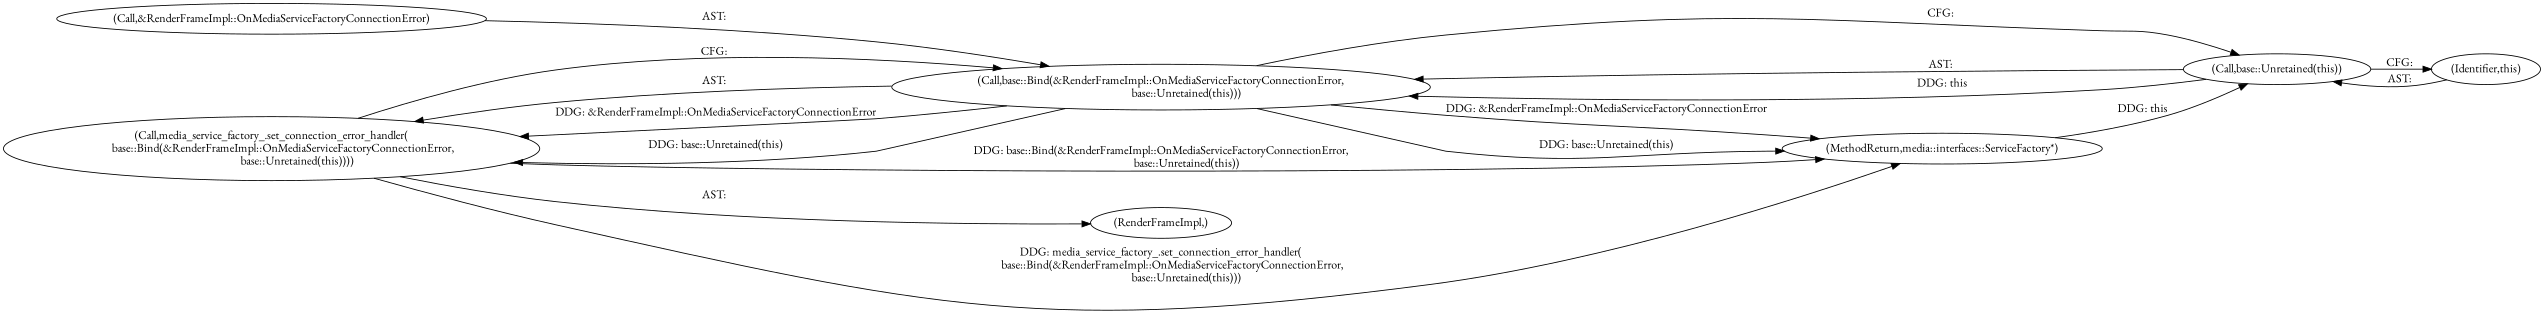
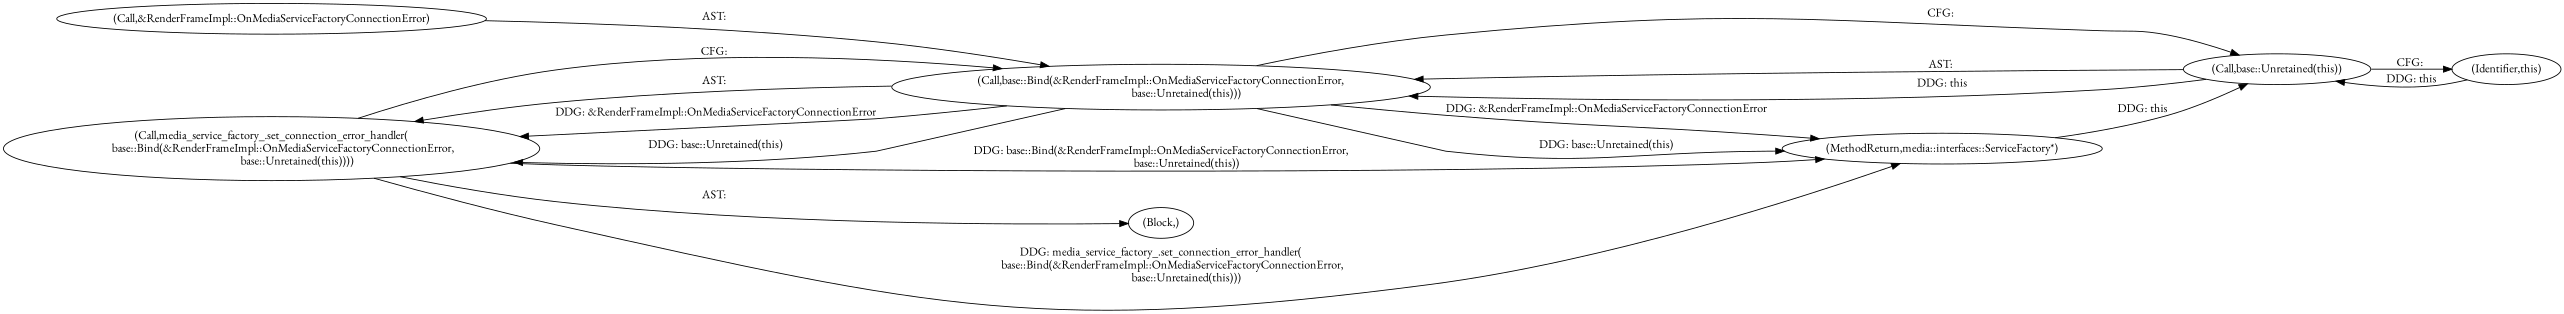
  digraph {
    fontname="EB Garamond"
    rankdir=LR
    node [fontname="EB Garamond"]
    edge [fontname="EB Garamond"]
    n1 [label="(Call,media_service_factory_.set_connection_error_handler(\n         base::Bind(&RenderFrameImpl::OnMediaServiceFactoryConnectionError,\n                    base::Unretained(this))))"]
    n2 [label="(Call,base::Bind(&RenderFrameImpl::OnMediaServiceFactoryConnectionError,\n                    base::Unretained(this)))"]
-   n3 [label="(RenderFrameImpl,)"]
+   n3 [label="(Block,)"]
    n4 [label="(MethodReturn,media::interfaces::ServiceFactory*)"]
    n5 [label="(Call,base::Unretained(this))"]
    n6 [label="(Identifier,this)"]
    n7 [label="(Call,&RenderFrameImpl::OnMediaServiceFactoryConnectionError)"]
    n1 -> n2 [label="CFG: "]
    n1 -> n3 [label="AST: "]
    n1 -> n4 [label="DDG: base::Bind(&RenderFrameImpl::OnMediaServiceFactoryConnectionError,\n                    base::Unretained(this))"]
    n1 -> n4 [label="DDG: media_service_factory_.set_connection_error_handler(\n         base::Bind(&RenderFrameImpl::OnMediaServiceFactoryConnectionError,\n                    base::Unretained(this)))"]
    n2 -> n1 [label="AST: "]
    n2 -> n1 [label="DDG: &RenderFrameImpl::OnMediaServiceFactoryConnectionError"]
    n2 -> n1 [label="DDG: base::Unretained(this)"]
    n2 -> n4 [label="DDG: &RenderFrameImpl::OnMediaServiceFactoryConnectionError"]
    n2 -> n4 [label="DDG: base::Unretained(this)"]
    n2 -> n5 [label="CFG: "]
    n4 -> n5 [label="DDG: this"]
    n5 -> n2 [label="AST: "]
    n5 -> n2 [label="DDG: this"]
    n5 -> n6 [label="CFG: "]
-   n6 -> n5 [label="AST: "]
+   n6 -> n5 [label="DDG: this"]
    n7 -> n2 [label="AST: "]
  }
